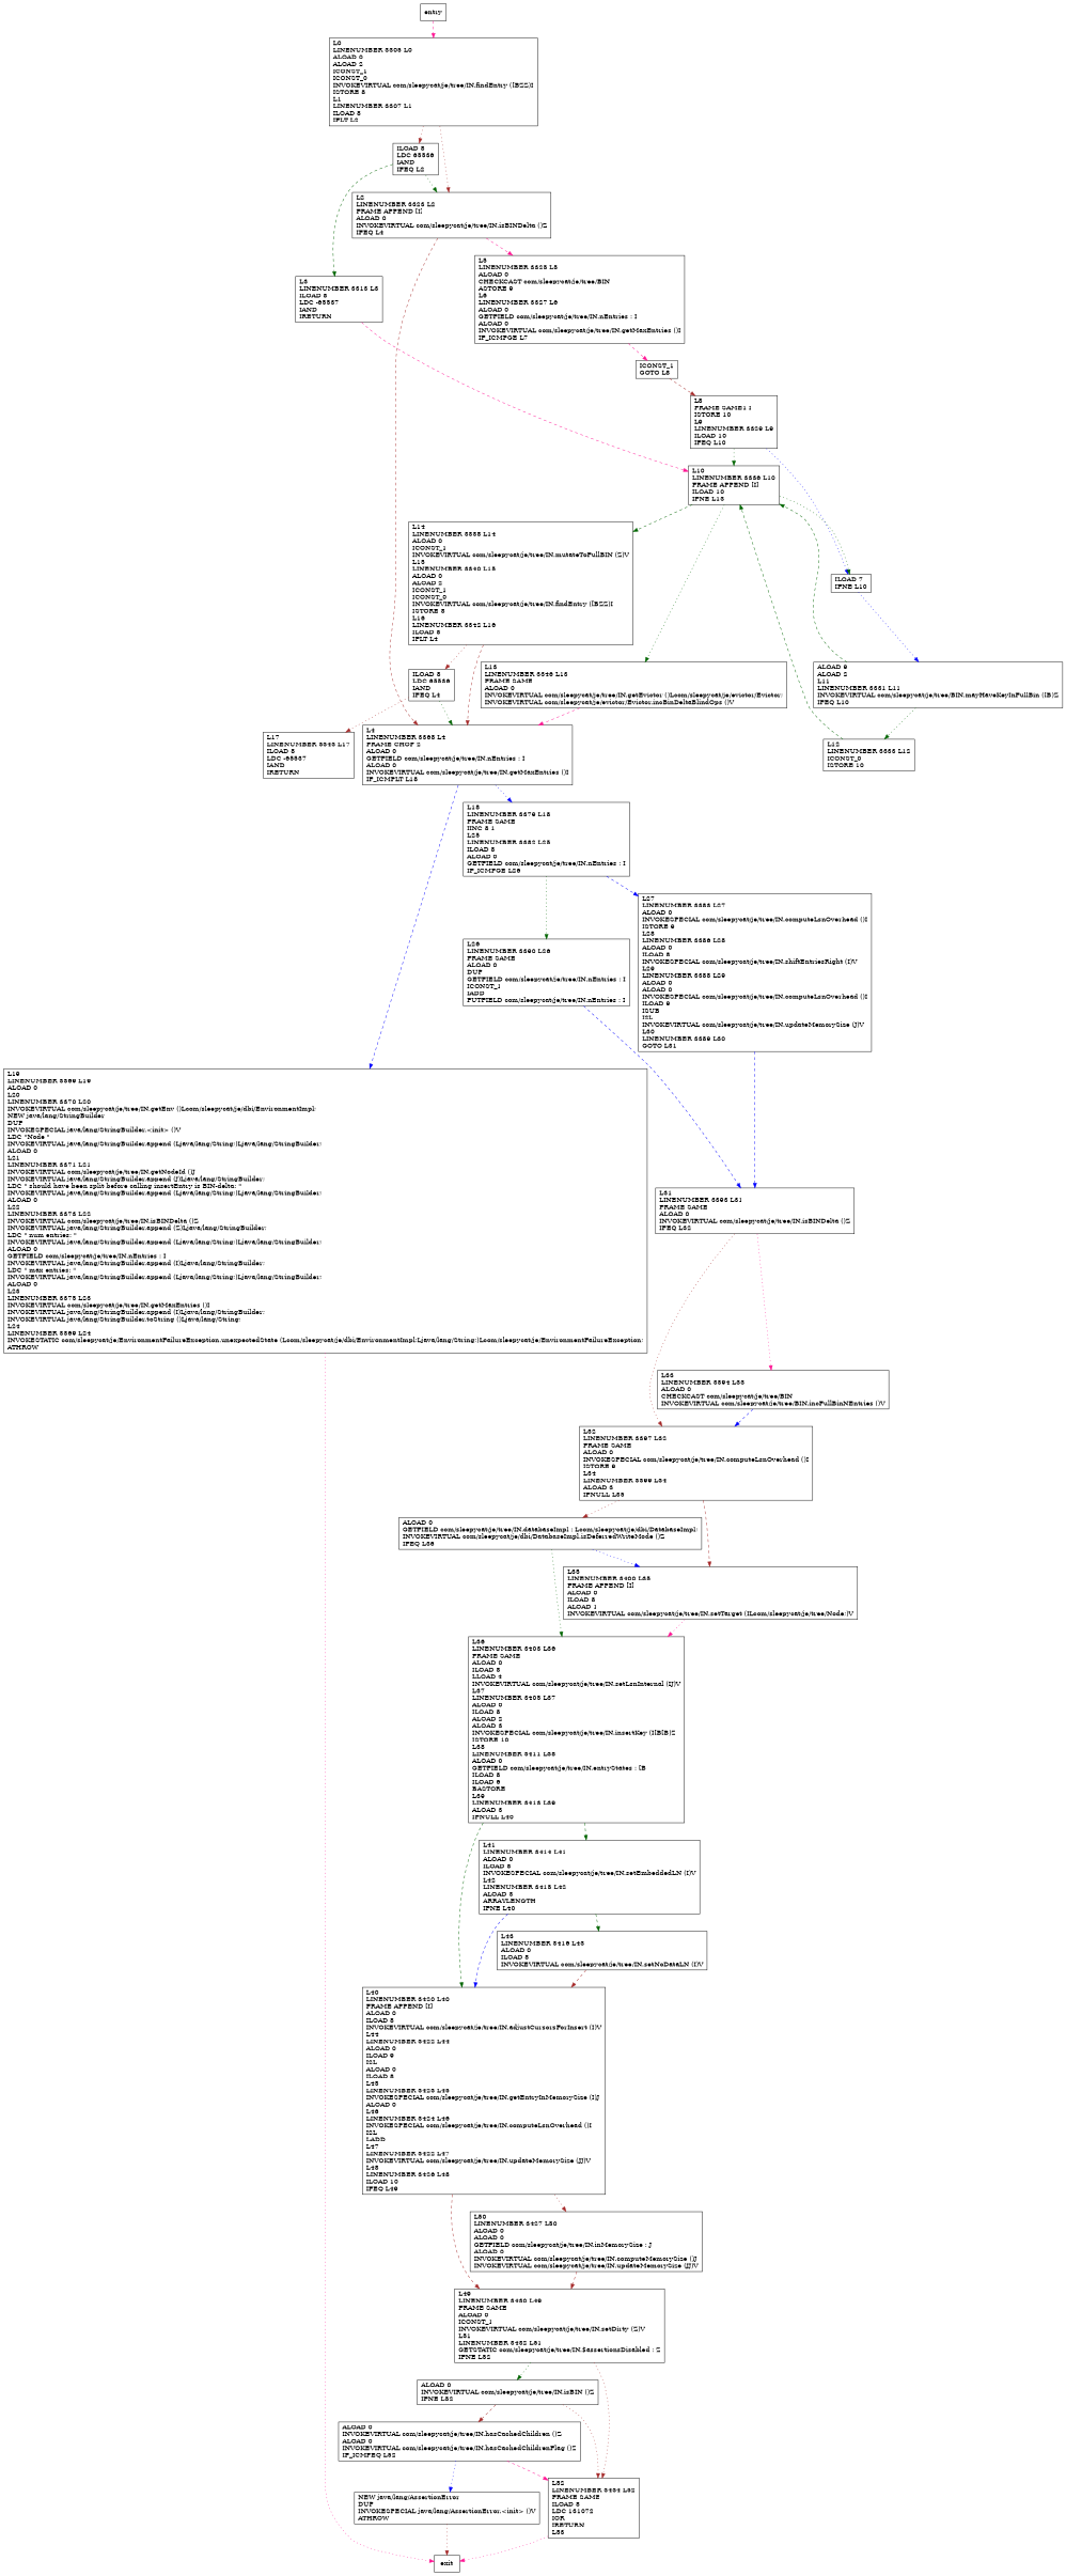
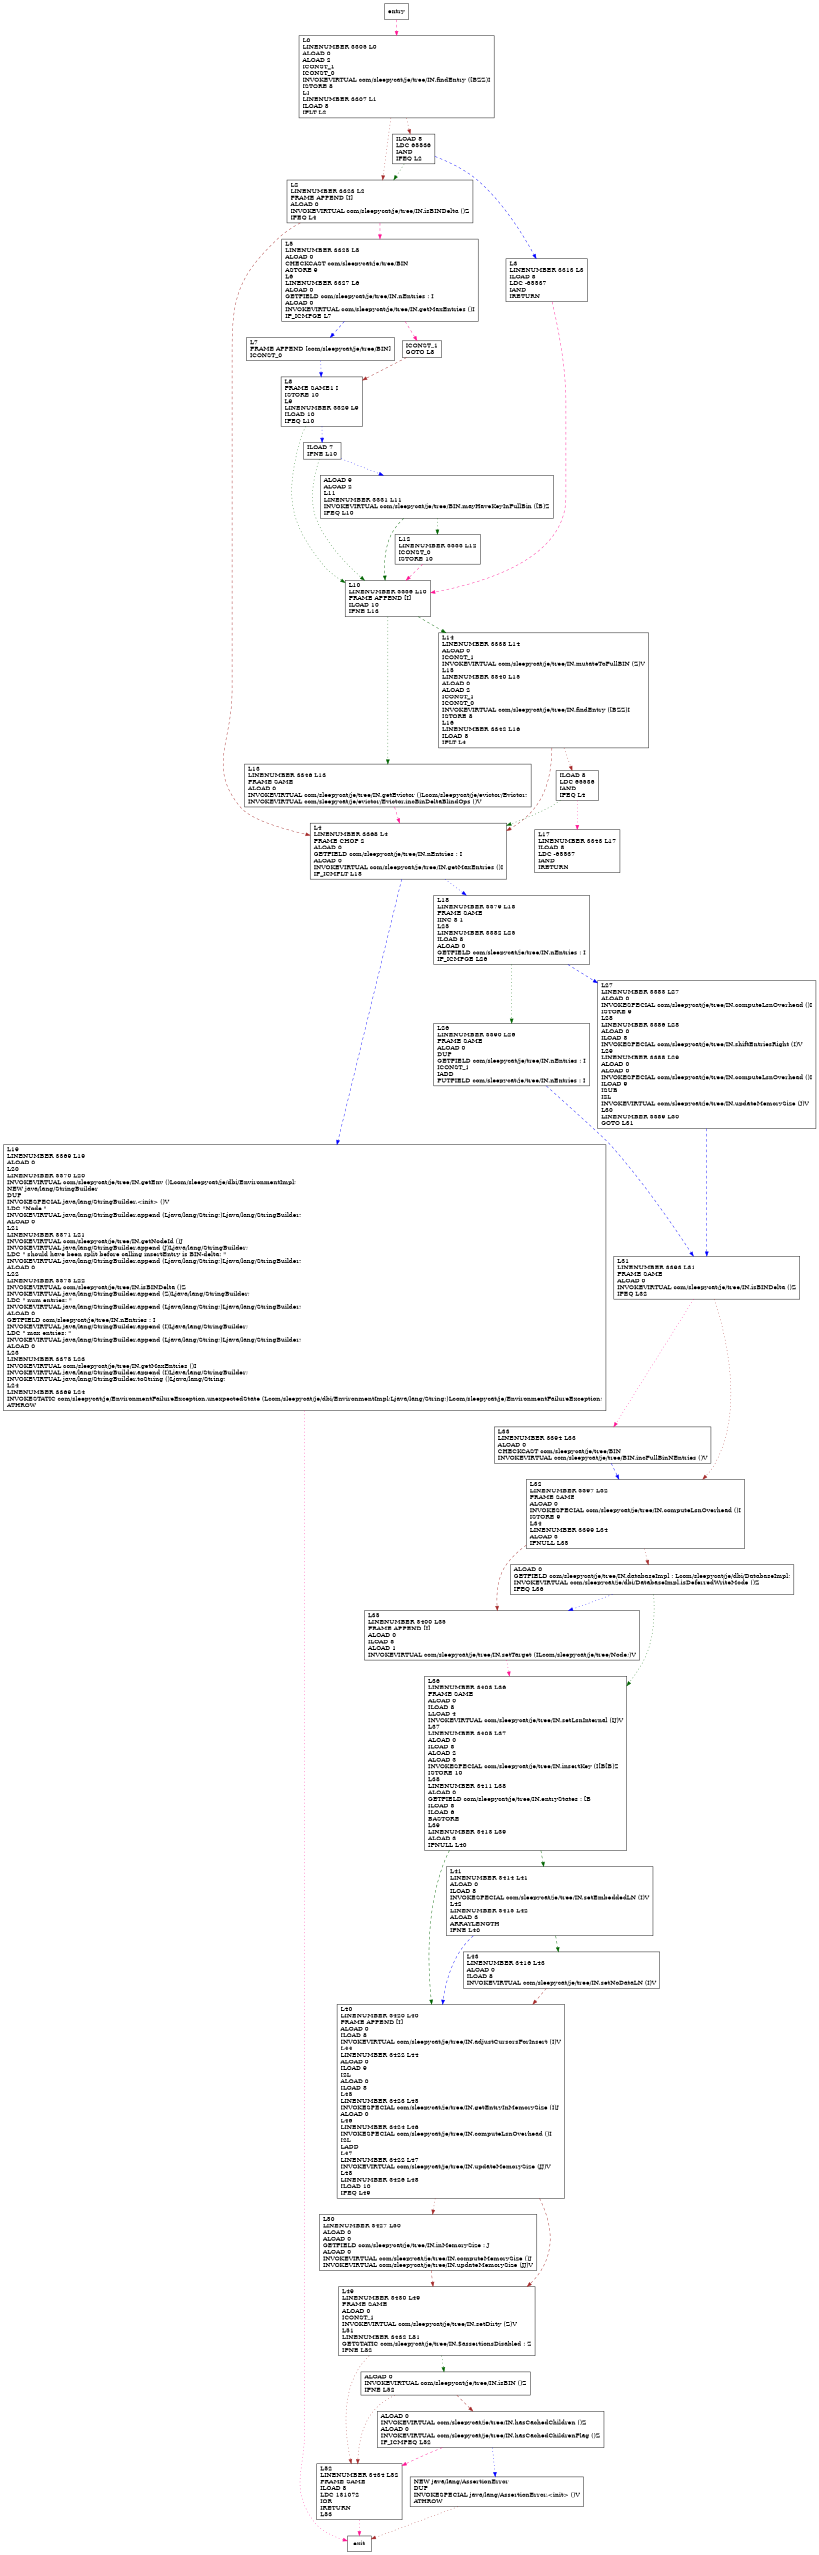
  digraph {
    node [shape=record]
    edge [color=brown style=dotted]
+   n1 [label="L7\lFRAME APPEND [com/sleepycat/je/tree/BIN]\lICONST_0\l"]
    n2 [label="L8\lFRAME SAME1 I\lISTORE 10\lL9\lLINENUMBER 3329 L9\lILOAD 10\lIFEQ L10\l"]
    n3 [label="L10\lLINENUMBER 3336 L10\lFRAME APPEND [I]\lILOAD 10\lIFNE L13\l"]
    n4 [label="ILOAD 7\lIFNE L10\l"]
    n5 [label="L26\lLINENUMBER 3390 L26\lFRAME SAME\lALOAD 0\lDUP\lGETFIELD com/sleepycat/je/tree/IN.nEntries : I\lICONST_1\lIADD\lPUTFIELD com/sleepycat/je/tree/IN.nEntries : I\l"]
    n6 [label="L31\lLINENUMBER 3393 L31\lFRAME SAME\lALOAD 0\lINVOKEVIRTUAL com/sleepycat/je/tree/IN.isBINDelta ()Z\lIFEQ L32\l"]
    n7 [label="L33\lLINENUMBER 3394 L33\lALOAD 0\lCHECKCAST com/sleepycat/je/tree/BIN\lINVOKEVIRTUAL com/sleepycat/je/tree/BIN.incFullBinNEntries ()V\l"]
    n8 [label="L32\lLINENUMBER 3397 L32\lFRAME SAME\lALOAD 0\lINVOKESPECIAL com/sleepycat/je/tree/IN.computeLsnOverhead ()I\lISTORE 9\lL34\lLINENUMBER 3399 L34\lALOAD 3\lIFNULL L35\l"]
    n9 [label="L12\lLINENUMBER 3333 L12\lICONST_0\lISTORE 10\l"]
    n10 [label="L13\lLINENUMBER 3346 L13\lFRAME SAME\lALOAD 0\lINVOKEVIRTUAL com/sleepycat/je/tree/IN.getEvictor ()Lcom/sleepycat/je/evictor/Evictor;\lINVOKEVIRTUAL com/sleepycat/je/evictor/Evictor.incBinDeltaBlindOps ()V\l"]
    n11 [label="L14\lLINENUMBER 3338 L14\lALOAD 0\lICONST_1\lINVOKEVIRTUAL com/sleepycat/je/tree/IN.mutateToFullBIN (Z)V\lL15\lLINENUMBER 3340 L15\lALOAD 0\lALOAD 2\lICONST_1\lICONST_0\lINVOKEVIRTUAL com/sleepycat/je/tree/IN.findEntry ([BZZ)I\lISTORE 8\lL16\lLINENUMBER 3342 L16\lILOAD 8\lIFLT L4\l"]
    n12 [label="ALOAD 9\lALOAD 2\lL11\lLINENUMBER 3331 L11\lINVOKEVIRTUAL com/sleepycat/je/tree/BIN.mayHaveKeyInFullBin ([B)Z\lIFEQ L10\l"]
    n13 [label="ALOAD 0\lGETFIELD com/sleepycat/je/tree/IN.databaseImpl : Lcom/sleepycat/je/dbi/DatabaseImpl;\lINVOKEVIRTUAL com/sleepycat/je/dbi/DatabaseImpl.isDeferredWriteMode ()Z\lIFEQ L36\l"]
    n14 [label="L35\lLINENUMBER 3400 L35\lFRAME APPEND [I]\lALOAD 0\lILOAD 8\lALOAD 1\lINVOKEVIRTUAL com/sleepycat/je/tree/IN.setTarget (ILcom/sleepycat/je/tree/Node;)V\l"]
    n15 [label="L36\lLINENUMBER 3403 L36\lFRAME SAME\lALOAD 0\lILOAD 8\lLLOAD 4\lINVOKEVIRTUAL com/sleepycat/je/tree/IN.setLsnInternal (IJ)V\lL37\lLINENUMBER 3405 L37\lALOAD 0\lILOAD 8\lALOAD 2\lALOAD 3\lINVOKESPECIAL com/sleepycat/je/tree/IN.insertKey (I[B[B)Z\lISTORE 10\lL38\lLINENUMBER 3411 L38\lALOAD 0\lGETFIELD com/sleepycat/je/tree/IN.entryStates : [B\lILOAD 8\lILOAD 6\lBASTORE\lL39\lLINENUMBER 3413 L39\lALOAD 3\lIFNULL L40\l"]
    n16 [label="L40\lLINENUMBER 3420 L40\lFRAME APPEND [I]\lALOAD 0\lILOAD 8\lINVOKEVIRTUAL com/sleepycat/je/tree/IN.adjustCursorsForInsert (I)V\lL44\lLINENUMBER 3422 L44\lALOAD 0\lILOAD 9\lI2L\lALOAD 0\lILOAD 8\lL45\lLINENUMBER 3423 L45\lINVOKESPECIAL com/sleepycat/je/tree/IN.getEntryInMemorySize (I)J\lALOAD 0\lL46\lLINENUMBER 3424 L46\lINVOKESPECIAL com/sleepycat/je/tree/IN.computeLsnOverhead ()I\lI2L\lLADD\lL47\lLINENUMBER 3422 L47\lINVOKEVIRTUAL com/sleepycat/je/tree/IN.updateMemorySize (JJ)V\lL48\lLINENUMBER 3426 L48\lILOAD 10\lIFEQ L49\l"]
    n17 [label="L41\lLINENUMBER 3414 L41\lALOAD 0\lILOAD 8\lINVOKESPECIAL com/sleepycat/je/tree/IN.setEmbeddedLN (I)V\lL42\lLINENUMBER 3415 L42\lALOAD 3\lARRAYLENGTH\lIFNE L40\l"]
    n18 [label="L19\lLINENUMBER 3369 L19\lALOAD 0\lL20\lLINENUMBER 3370 L20\lINVOKEVIRTUAL com/sleepycat/je/tree/IN.getEnv ()Lcom/sleepycat/je/dbi/EnvironmentImpl;\lNEW java/lang/StringBuilder\lDUP\lINVOKESPECIAL java/lang/StringBuilder.\<init\> ()V\lLDC \"Node \"\lINVOKEVIRTUAL java/lang/StringBuilder.append (Ljava/lang/String;)Ljava/lang/StringBuilder;\lALOAD 0\lL21\lLINENUMBER 3371 L21\lINVOKEVIRTUAL com/sleepycat/je/tree/IN.getNodeId ()J\lINVOKEVIRTUAL java/lang/StringBuilder.append (J)Ljava/lang/StringBuilder;\lLDC \" should have been split before calling insertEntry is BIN-delta: \"\lINVOKEVIRTUAL java/lang/StringBuilder.append (Ljava/lang/String;)Ljava/lang/StringBuilder;\lALOAD 0\lL22\lLINENUMBER 3373 L22\lINVOKEVIRTUAL com/sleepycat/je/tree/IN.isBINDelta ()Z\lINVOKEVIRTUAL java/lang/StringBuilder.append (Z)Ljava/lang/StringBuilder;\lLDC \" num entries: \"\lINVOKEVIRTUAL java/lang/StringBuilder.append (Ljava/lang/String;)Ljava/lang/StringBuilder;\lALOAD 0\lGETFIELD com/sleepycat/je/tree/IN.nEntries : I\lINVOKEVIRTUAL java/lang/StringBuilder.append (I)Ljava/lang/StringBuilder;\lLDC \" max entries: \"\lINVOKEVIRTUAL java/lang/StringBuilder.append (Ljava/lang/String;)Ljava/lang/StringBuilder;\lALOAD 0\lL23\lLINENUMBER 3375 L23\lINVOKEVIRTUAL com/sleepycat/je/tree/IN.getMaxEntries ()I\lINVOKEVIRTUAL java/lang/StringBuilder.append (I)Ljava/lang/StringBuilder;\lINVOKEVIRTUAL java/lang/StringBuilder.toString ()Ljava/lang/String;\lL24\lLINENUMBER 3369 L24\lINVOKESTATIC com/sleepycat/je/EnvironmentFailureException.unexpectedState (Lcom/sleepycat/je/dbi/EnvironmentImpl;Ljava/lang/String;)Lcom/sleepycat/je/EnvironmentFailureException;\lATHROW\l"]
    exit
    n20 [label="L27\lLINENUMBER 3383 L27\lALOAD 0\lINVOKESPECIAL com/sleepycat/je/tree/IN.computeLsnOverhead ()I\lISTORE 9\lL28\lLINENUMBER 3386 L28\lALOAD 0\lILOAD 8\lINVOKESPECIAL com/sleepycat/je/tree/IN.shiftEntriesRight (I)V\lL29\lLINENUMBER 3388 L29\lALOAD 0\lALOAD 0\lINVOKESPECIAL com/sleepycat/je/tree/IN.computeLsnOverhead ()I\lILOAD 9\lISUB\lI2L\lINVOKEVIRTUAL com/sleepycat/je/tree/IN.updateMemorySize (J)V\lL30\lLINENUMBER 3389 L30\lGOTO L31\l"]
    n21 [label="L4\lLINENUMBER 3368 L4\lFRAME CHOP 2\lALOAD 0\lGETFIELD com/sleepycat/je/tree/IN.nEntries : I\lALOAD 0\lINVOKEVIRTUAL com/sleepycat/je/tree/IN.getMaxEntries ()I\lIF_ICMPLT L18\l"]
    n22 [label="ILOAD 8\lLDC 65536\lIAND\lIFEQ L4\l"]
    n23 [label="L43\lLINENUMBER 3416 L43\lALOAD 0\lILOAD 8\lINVOKEVIRTUAL com/sleepycat/je/tree/IN.setNoDataLN (I)V\l"]
    n24 [label="L50\lLINENUMBER 3427 L50\lALOAD 0\lALOAD 0\lGETFIELD com/sleepycat/je/tree/IN.inMemorySize : J\lALOAD 0\lINVOKEVIRTUAL com/sleepycat/je/tree/IN.computeMemorySize ()J\lINVOKEVIRTUAL com/sleepycat/je/tree/IN.updateMemorySize (JJ)V\l"]
    n25 [label="L49\lLINENUMBER 3430 L49\lFRAME SAME\lALOAD 0\lICONST_1\lINVOKEVIRTUAL com/sleepycat/je/tree/IN.setDirty (Z)V\lL51\lLINENUMBER 3432 L51\lGETSTATIC com/sleepycat/je/tree/IN.$assertionsDisabled : Z\lIFNE L52\l"]
    n26 [label="L3\lLINENUMBER 3313 L3\lILOAD 8\lLDC -65537\lIAND\lIRETURN\l"]
    n27 [label="L5\lLINENUMBER 3325 L5\lALOAD 0\lCHECKCAST com/sleepycat/je/tree/BIN\lASTORE 9\lL6\lLINENUMBER 3327 L6\lALOAD 0\lGETFIELD com/sleepycat/je/tree/IN.nEntries : I\lALOAD 0\lINVOKEVIRTUAL com/sleepycat/je/tree/IN.getMaxEntries ()I\lIF_ICMPGE L7\l"]
    n28 [label="ICONST_1\lGOTO L8\l"]
    n29 [label="L18\lLINENUMBER 3379 L18\lFRAME SAME\lIINC 8 1\lL25\lLINENUMBER 3382 L25\lILOAD 8\lALOAD 0\lGETFIELD com/sleepycat/je/tree/IN.nEntries : I\lIF_ICMPGE L26\l"]
    n30 [label="L52\lLINENUMBER 3434 L52\lFRAME SAME\lILOAD 8\lLDC 131072\lIOR\lIRETURN\lL53\l"]
    n31 [label="L17\lLINENUMBER 3343 L17\lILOAD 8\lLDC -65537\lIAND\lIRETURN\l"]
    n32 [label="ALOAD 0\lINVOKEVIRTUAL com/sleepycat/je/tree/IN.isBIN ()Z\lIFNE L52\l"]
    n33 [label="ALOAD 0\lINVOKEVIRTUAL com/sleepycat/je/tree/IN.hasCachedChildren ()Z\lALOAD 0\lINVOKEVIRTUAL com/sleepycat/je/tree/IN.hasCachedChildrenFlag ()Z\lIF_ICMPEQ L52\l"]
    n34 [label="NEW java/lang/AssertionError\lDUP\lINVOKESPECIAL java/lang/AssertionError.\<init\> ()V\lATHROW\l"]
    n35 [label="L2\lLINENUMBER 3323 L2\lFRAME APPEND [I]\lALOAD 0\lINVOKEVIRTUAL com/sleepycat/je/tree/IN.isBINDelta ()Z\lIFEQ L4\l"]
    n36 [label="ILOAD 8\lLDC 65536\lIAND\lIFEQ L2\l"]
    n37 [label="L0\lLINENUMBER 3305 L0\lALOAD 0\lALOAD 2\lICONST_1\lICONST_0\lINVOKEVIRTUAL com/sleepycat/je/tree/IN.findEntry ([BZZ)I\lISTORE 8\lL1\lLINENUMBER 3307 L1\lILOAD 8\lIFLT L2\l"]
    entry
+   n1 -> n2 [color=blue]
    n2 -> n3 [color=darkgreen]
    n2 -> n4 [color=blue]
    n3 -> n10 [color=darkgreen]
    n3 -> n11 [color=darkgreen style=dashed]
-   n3 -> n4 [color=darkgreen]
+   n4 -> n3 [color=darkgreen]
    n4 -> n12 [color=blue]
    n5 -> n6 [color=blue style=dashed]
    n6 -> n7 [color=deeppink]
    n6 -> n8
    n7 -> n8 [color=blue style=dashed]
    n8 -> n13
    n8 -> n14 [style=dashed]
-   n9 -> n3 [color=darkgreen style=dashed]
+   n9 -> n3 [color=deeppink style=dashed]
    n10 -> n21 [color=deeppink style=dashed]
    n11 -> n21 [style=dashed]
    n11 -> n22
    n12 -> n3 [color=darkgreen style=dashed]
    n12 -> n9 [color=darkgreen]
    n13 -> n14 [color=blue]
    n13 -> n15 [color=darkgreen]
    n14 -> n15 [color=deeppink]
    n15 -> n16 [color=darkgreen style=dashed]
    n15 -> n17 [color=darkgreen style=dashed]
    n16 -> n24
    n16 -> n25 [style=dashed]
    n17 -> n16 [color=blue style=dashed]
    n17 -> n23 [color=darkgreen style=dashed]
    n18 -> exit [color=deeppink]
    n20 -> n6 [color=blue style=dashed]
    n21 -> n18 [color=blue style=dashed]
    n21 -> n29 [color=blue]
    n22 -> n21 [color=darkgreen]
-   n22 -> n31
+   n22 -> n31 [color=deeppink]
    n23 -> n16 [style=dashed]
    n24 -> n25 [style=dashed]
    n25 -> n30
    n25 -> n32 [color=darkgreen]
    n26 -> n3 [color=deeppink style=dashed]
+   n27 -> n1 [color=blue style=dashed]
    n27 -> n28 [color=deeppink style=dashed]
    n28 -> n2 [style=dashed]
    n29 -> n5 [color=darkgreen]
    n29 -> n20 [color=blue style=dashed]
    n30 -> exit [color=deeppink]
    n32 -> n30
    n32 -> n33 [style=dashed]
    n33 -> n30 [color=deeppink style=dashed]
    n33 -> n34 [color=blue]
    n34 -> exit
    n35 -> n21 [style=dashed]
    n35 -> n27 [color=deeppink style=dashed]
-   n36 -> n26 [color=darkgreen style=dashed]
+   n36 -> n26 [color=blue style=dashed]
    n36 -> n35 [color=darkgreen]
    n37 -> n35
    n37 -> n36
    entry -> n37 [color=deeppink style=dashed]
  }
